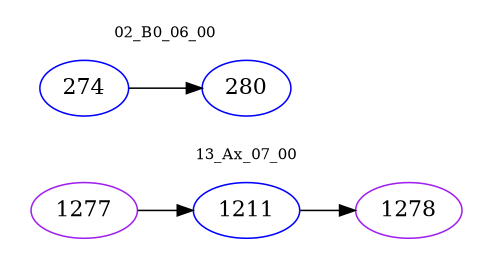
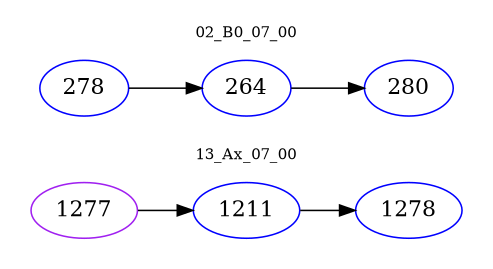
  digraph {
    rankdir=LR
    node [color=blue]
    edge [color=black]
    n1 [color=purple label=1277]
    n2 [label=1211]
-   n3 [color=purple label=1278]
-   n5 [label=274]
+   n3 [label=1278]
+   n4 [label=278]
+   n5 [label=264]
    n6 [label=280]
    subgraph cluster_1 {
      color=white
      fontsize=10
      label="13_Ax_07_00"
      n1
      n2
      n3
    }
    subgraph cluster_2 {
      color=white
      fontsize=10
-     label="02_B0_06_00"
+     label="02_B0_07_00"
+     n4
      n5
      n6
    }
    n1 -> n2
    n2 -> n3
+   n4 -> n5
    n5 -> n6
  }
